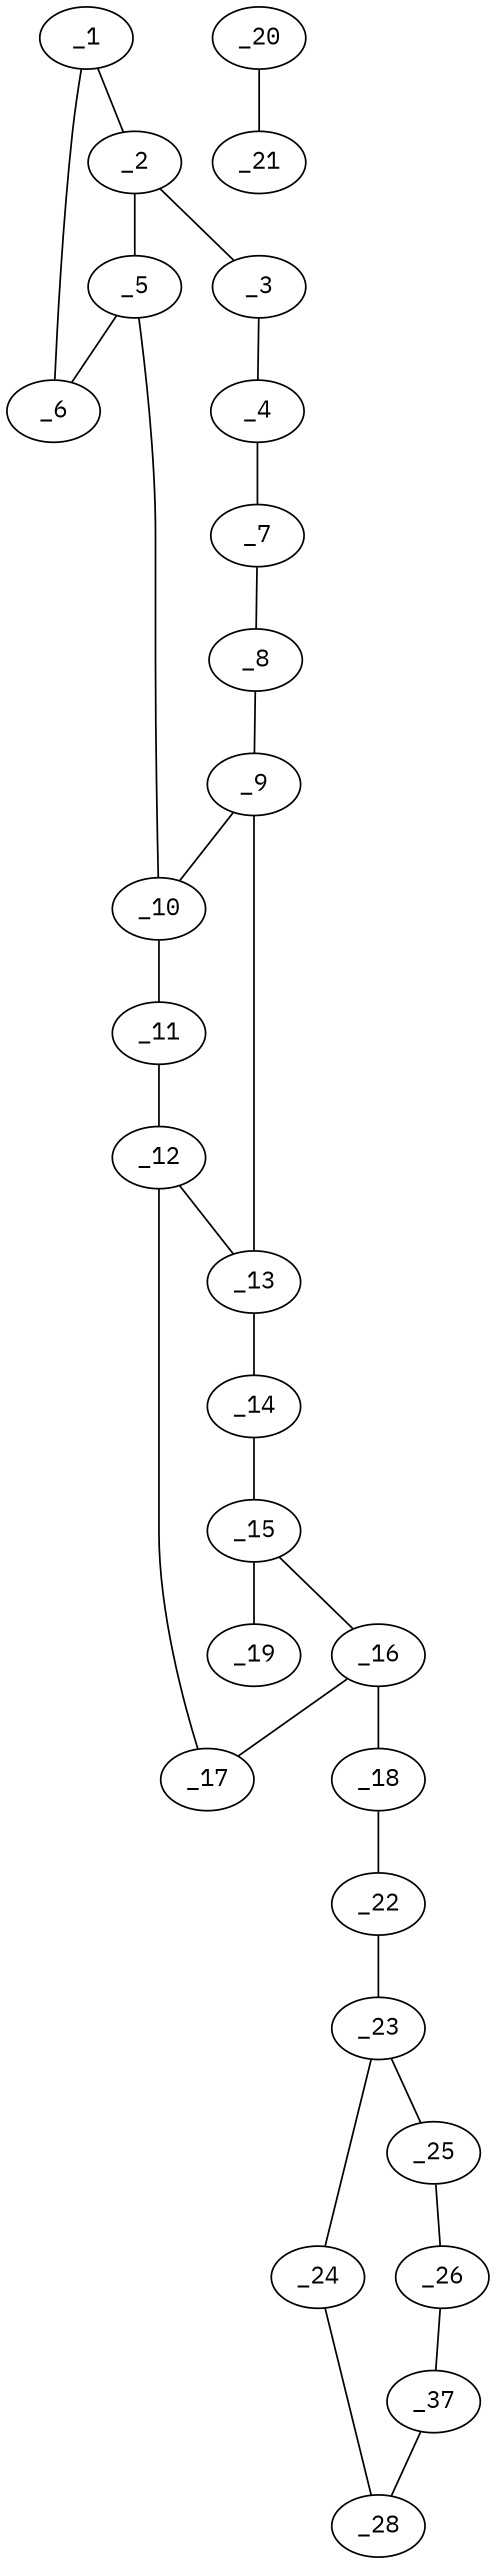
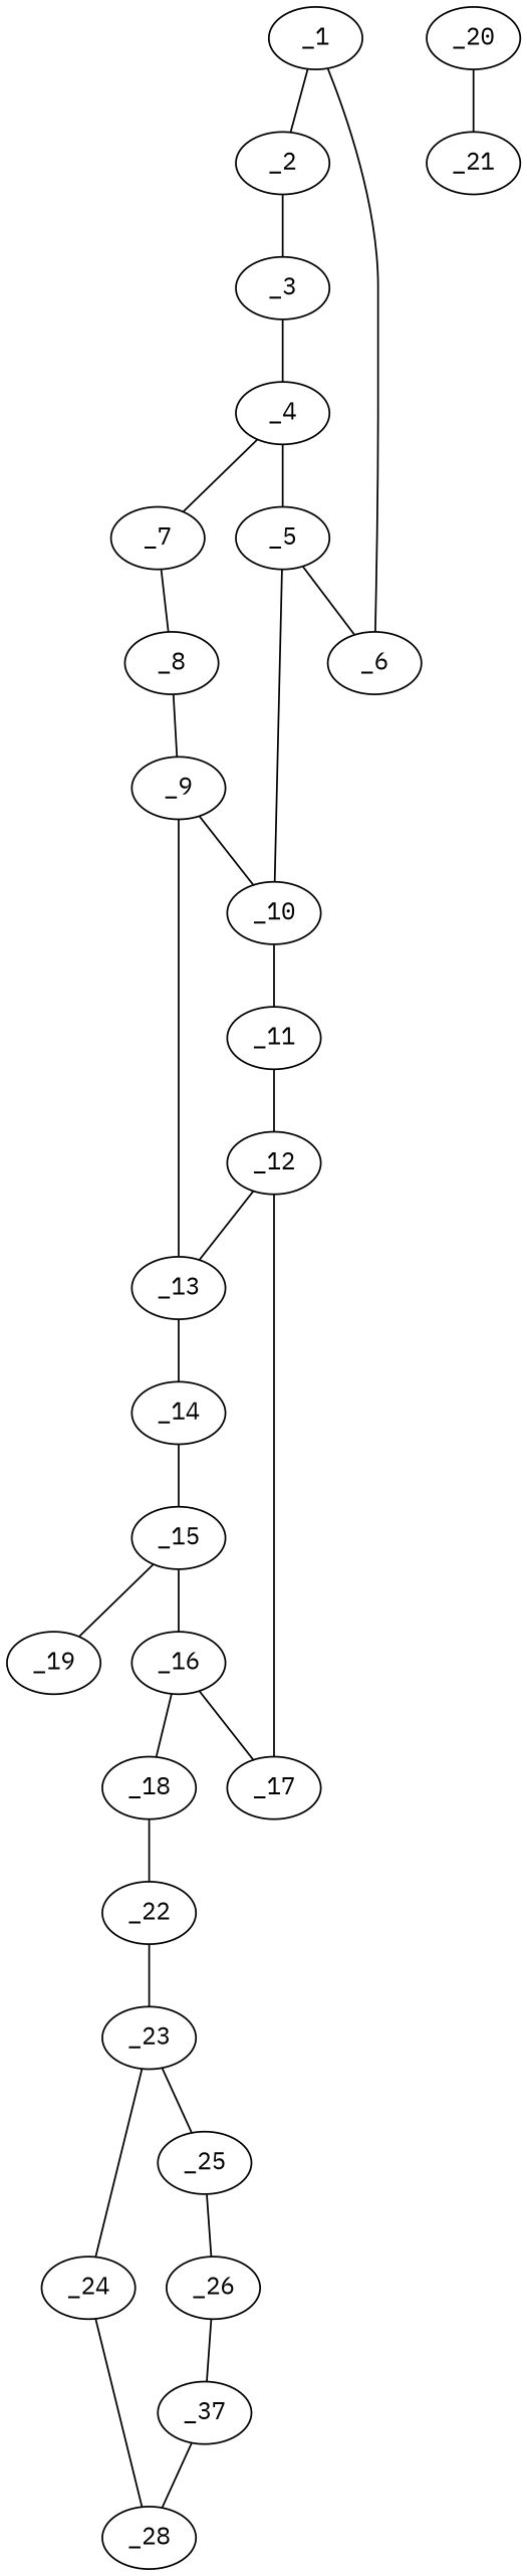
  graph {
    fontname="IBM Plex Mono"
    node [charge=0 chem=1 fontname="IBM Plex Mono" symbol="C  " x=11.238 y=-1.6203]
    edge [fontname="IBM Plex Mono" valence=1]
    _2 [x=12.1041]
    _1 [y=-2.1203]
    _6 [x=10.372]
    _3 [x=12.1041 y=-0.6203]
    _4 [y=-0.1203]
    _20 [chem=2 symbol="O  " x=12.9701 y=-2.1203]
    _21 [x=12.9701 y=-3.1203]
    _5 [x=10.372 y=-0.6203]
    _7 [chem=2 symbol="O  " y=0.8797]
    _10 [x=9.506 y=-0.1203]
    _8 [x=10.372 y=1.3797]
    _11 [chem=2 symbol="O  " x=8.5549 y=-0.4293]
    _9 [x=9.506 y=0.8797]
    _12 [x=7.9671 y=0.3797]
    _13 [x=8.5549 y=1.1887]
    _14 [x=8.1482 y=2.1022]
    _15 [x=7.1537 y=2.2068]
    _17 [x=6.9726 y=0.4842]
    _16 [x=6.5659 y=1.3977]
    _19 [chem=2 symbol="O  " x=6.7469 y=3.1203]
    _18 [chem=2 symbol="O  " x=5.5713 y=1.5023]
    _22 [x=4.9836 y=0.6932]
    _23 [x=3.989 y=0.7978]
    _24 [x=3.4013 y=-0.0112]
    _25 [x=3.5823 y=1.7113]
    _28 [x=2.4067 y=0.0933]
    _26 [x=2.5878 y=1.8158]
    n28 [label=_37 x=2 y=1.0068]
    _2 -- _3 [valence=2]
    _1 -- _2
    _1 -- _6 [valence=2]
    _3 -- _4
-   _2 -- _5 [valence=2]
+   _4 -- _5 [valence=2]
    _4 -- _7
    _20 -- _21
    _5 -- _6
    _5 -- _10
    _7 -- _8
    _10 -- _11
    _8 -- _9
    _11 -- _12
    _9 -- _10
    _9 -- _13
    _12 -- _13 [valence=2]
    _12 -- _17
    _13 -- _14
    _14 -- _15 [valence=2]
    _15 -- _16
    _15 -- _19
    _16 -- _17 [valence=2]
    _16 -- _18
    _18 -- _22
    _22 -- _23
    _23 -- _24
    _23 -- _25 [valence=2]
    _24 -- _28 [valence=2]
    _25 -- _26
    _26 -- n28 [valence=2]
    n28 -- _28
  }
